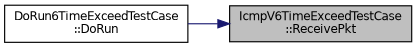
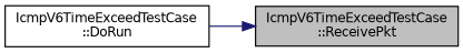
  digraph {
    rankdir=RL
    node [color=black fontname=Helvetica fontsize=10 shape=record style=filled]
    n1 [fillcolor=grey75 fontcolor=black height=0.2 label="IcmpV6TimeExceedTestCase\l::ReceivePkt" width=0.4]
-   n2 [fillcolor=white height=0.2 label="DoRun6TimeExceedTestCase\l::DoRun" width=0.4]
+   n2 [fillcolor=white height=0.2 label="IcmpV6TimeExceedTestCase\l::DoRun" width=0.4]
    n1 -> n2 [color=midnightblue dir=back fontname=Helvetica fontsize=10 labelfontname=Helvetica labelfontsize=10 style=solid]
  }
